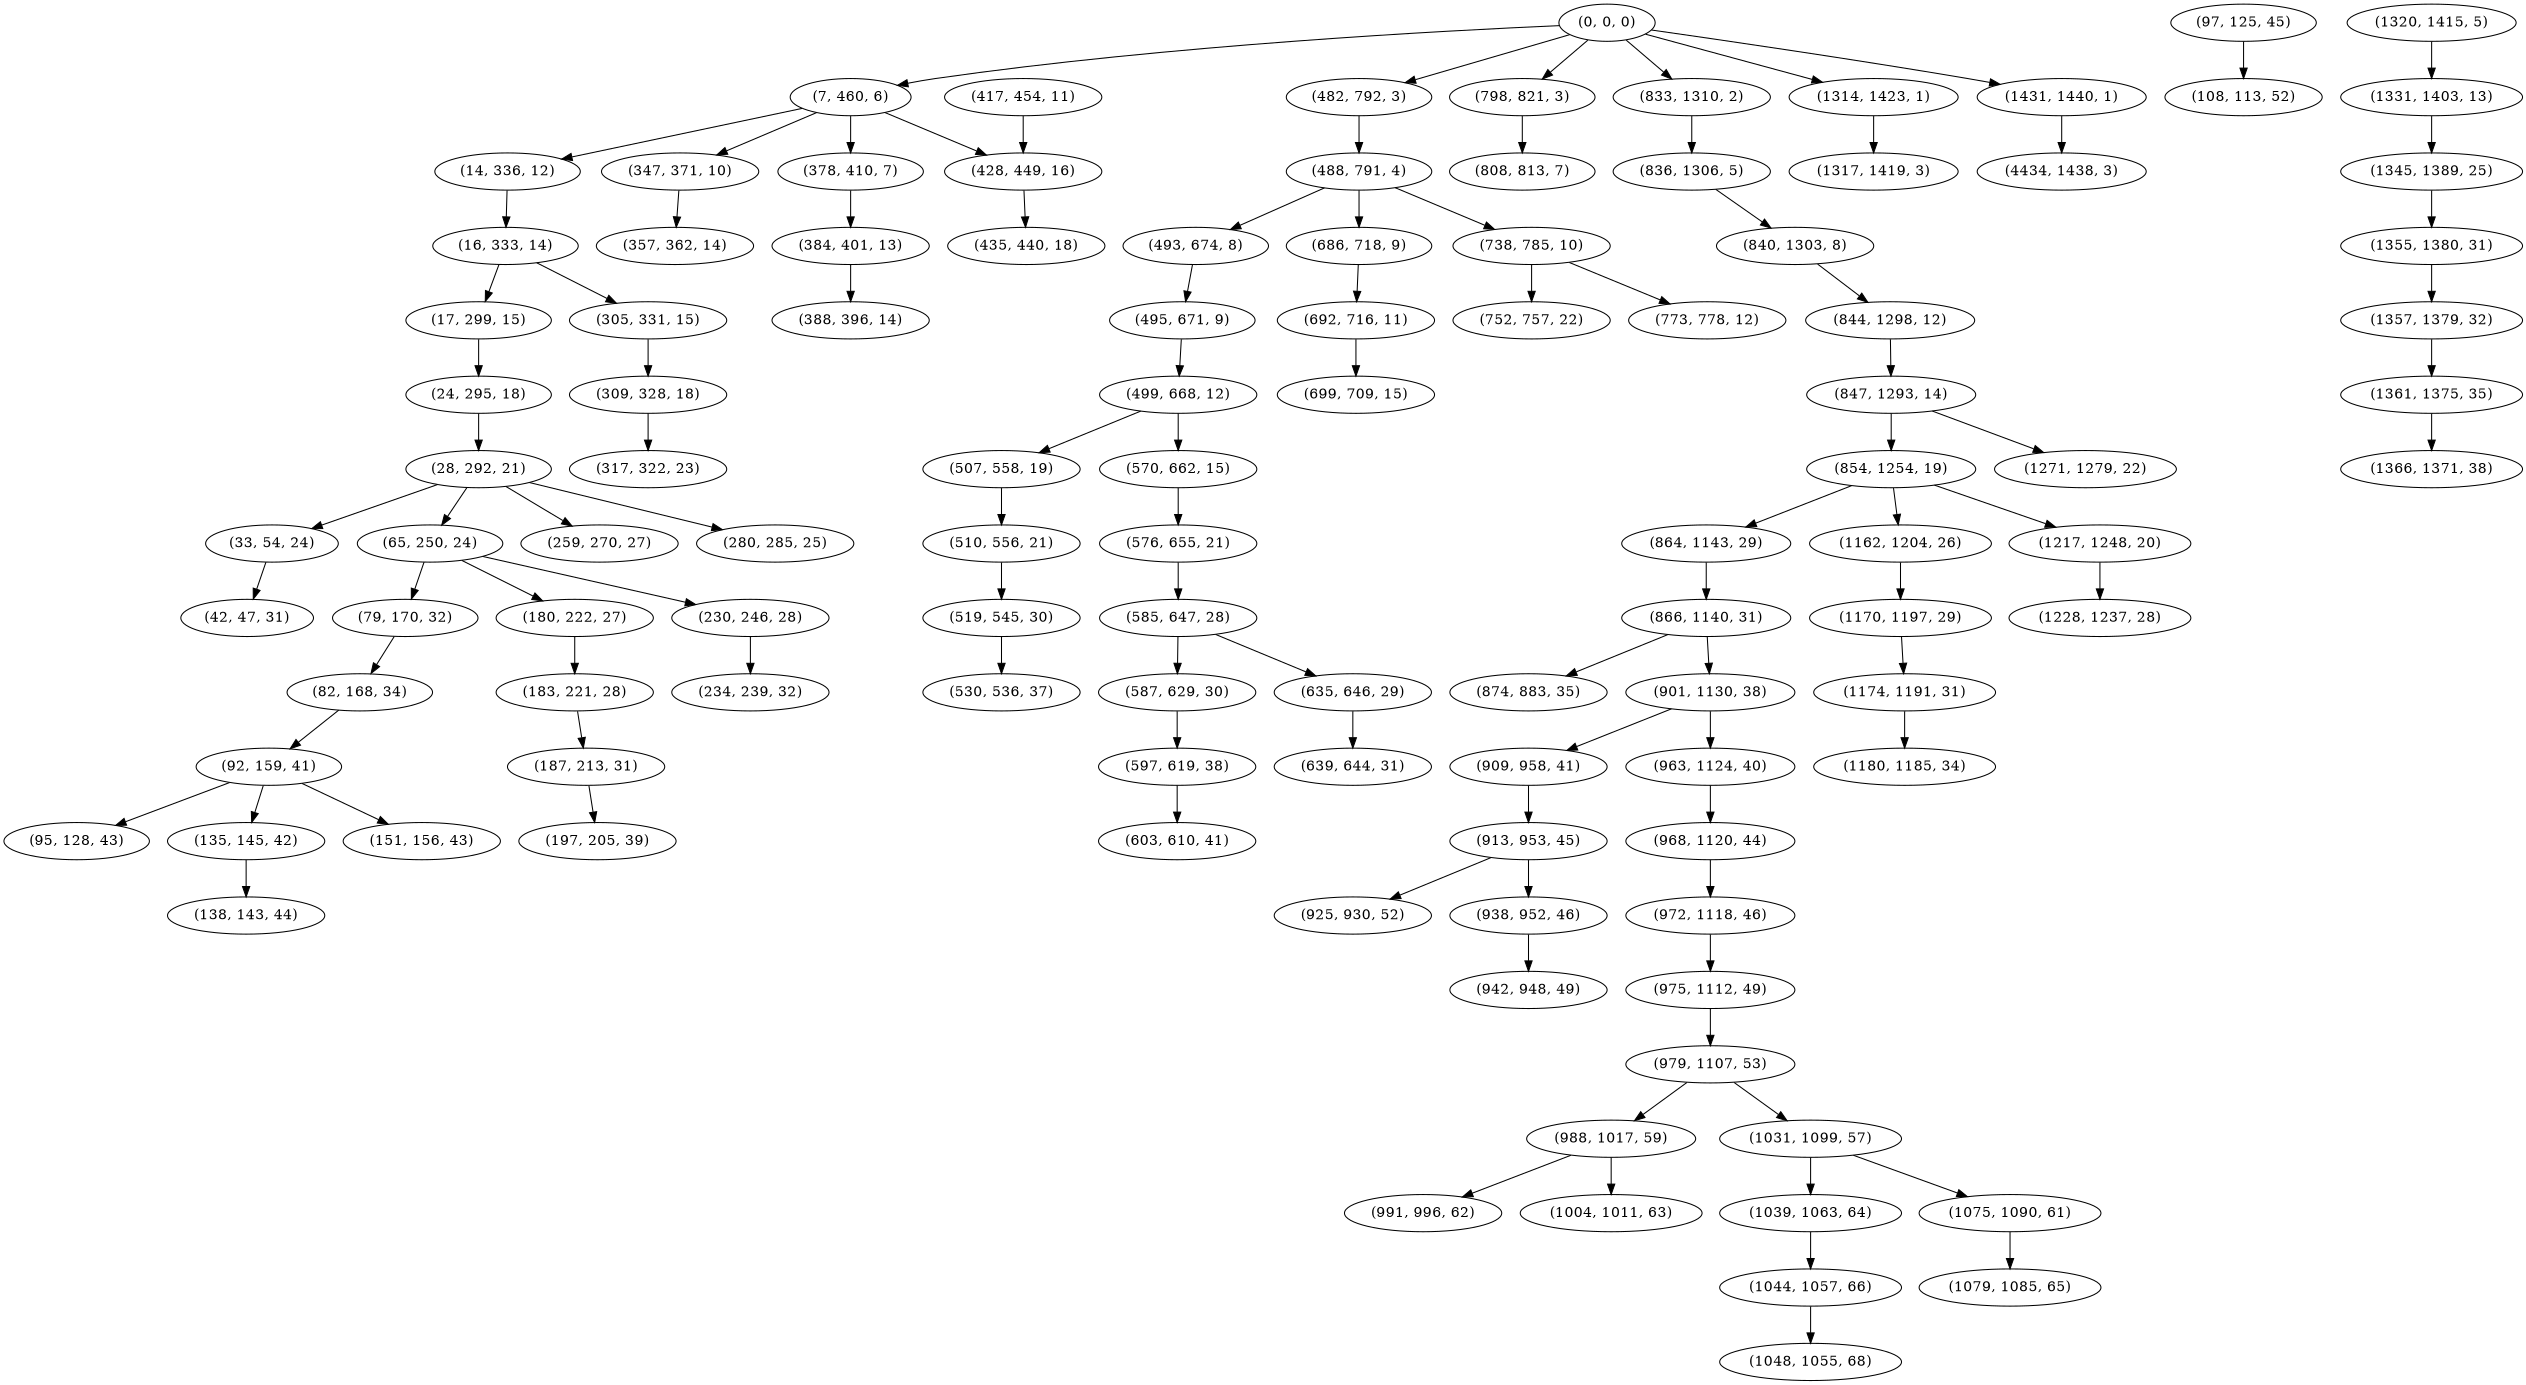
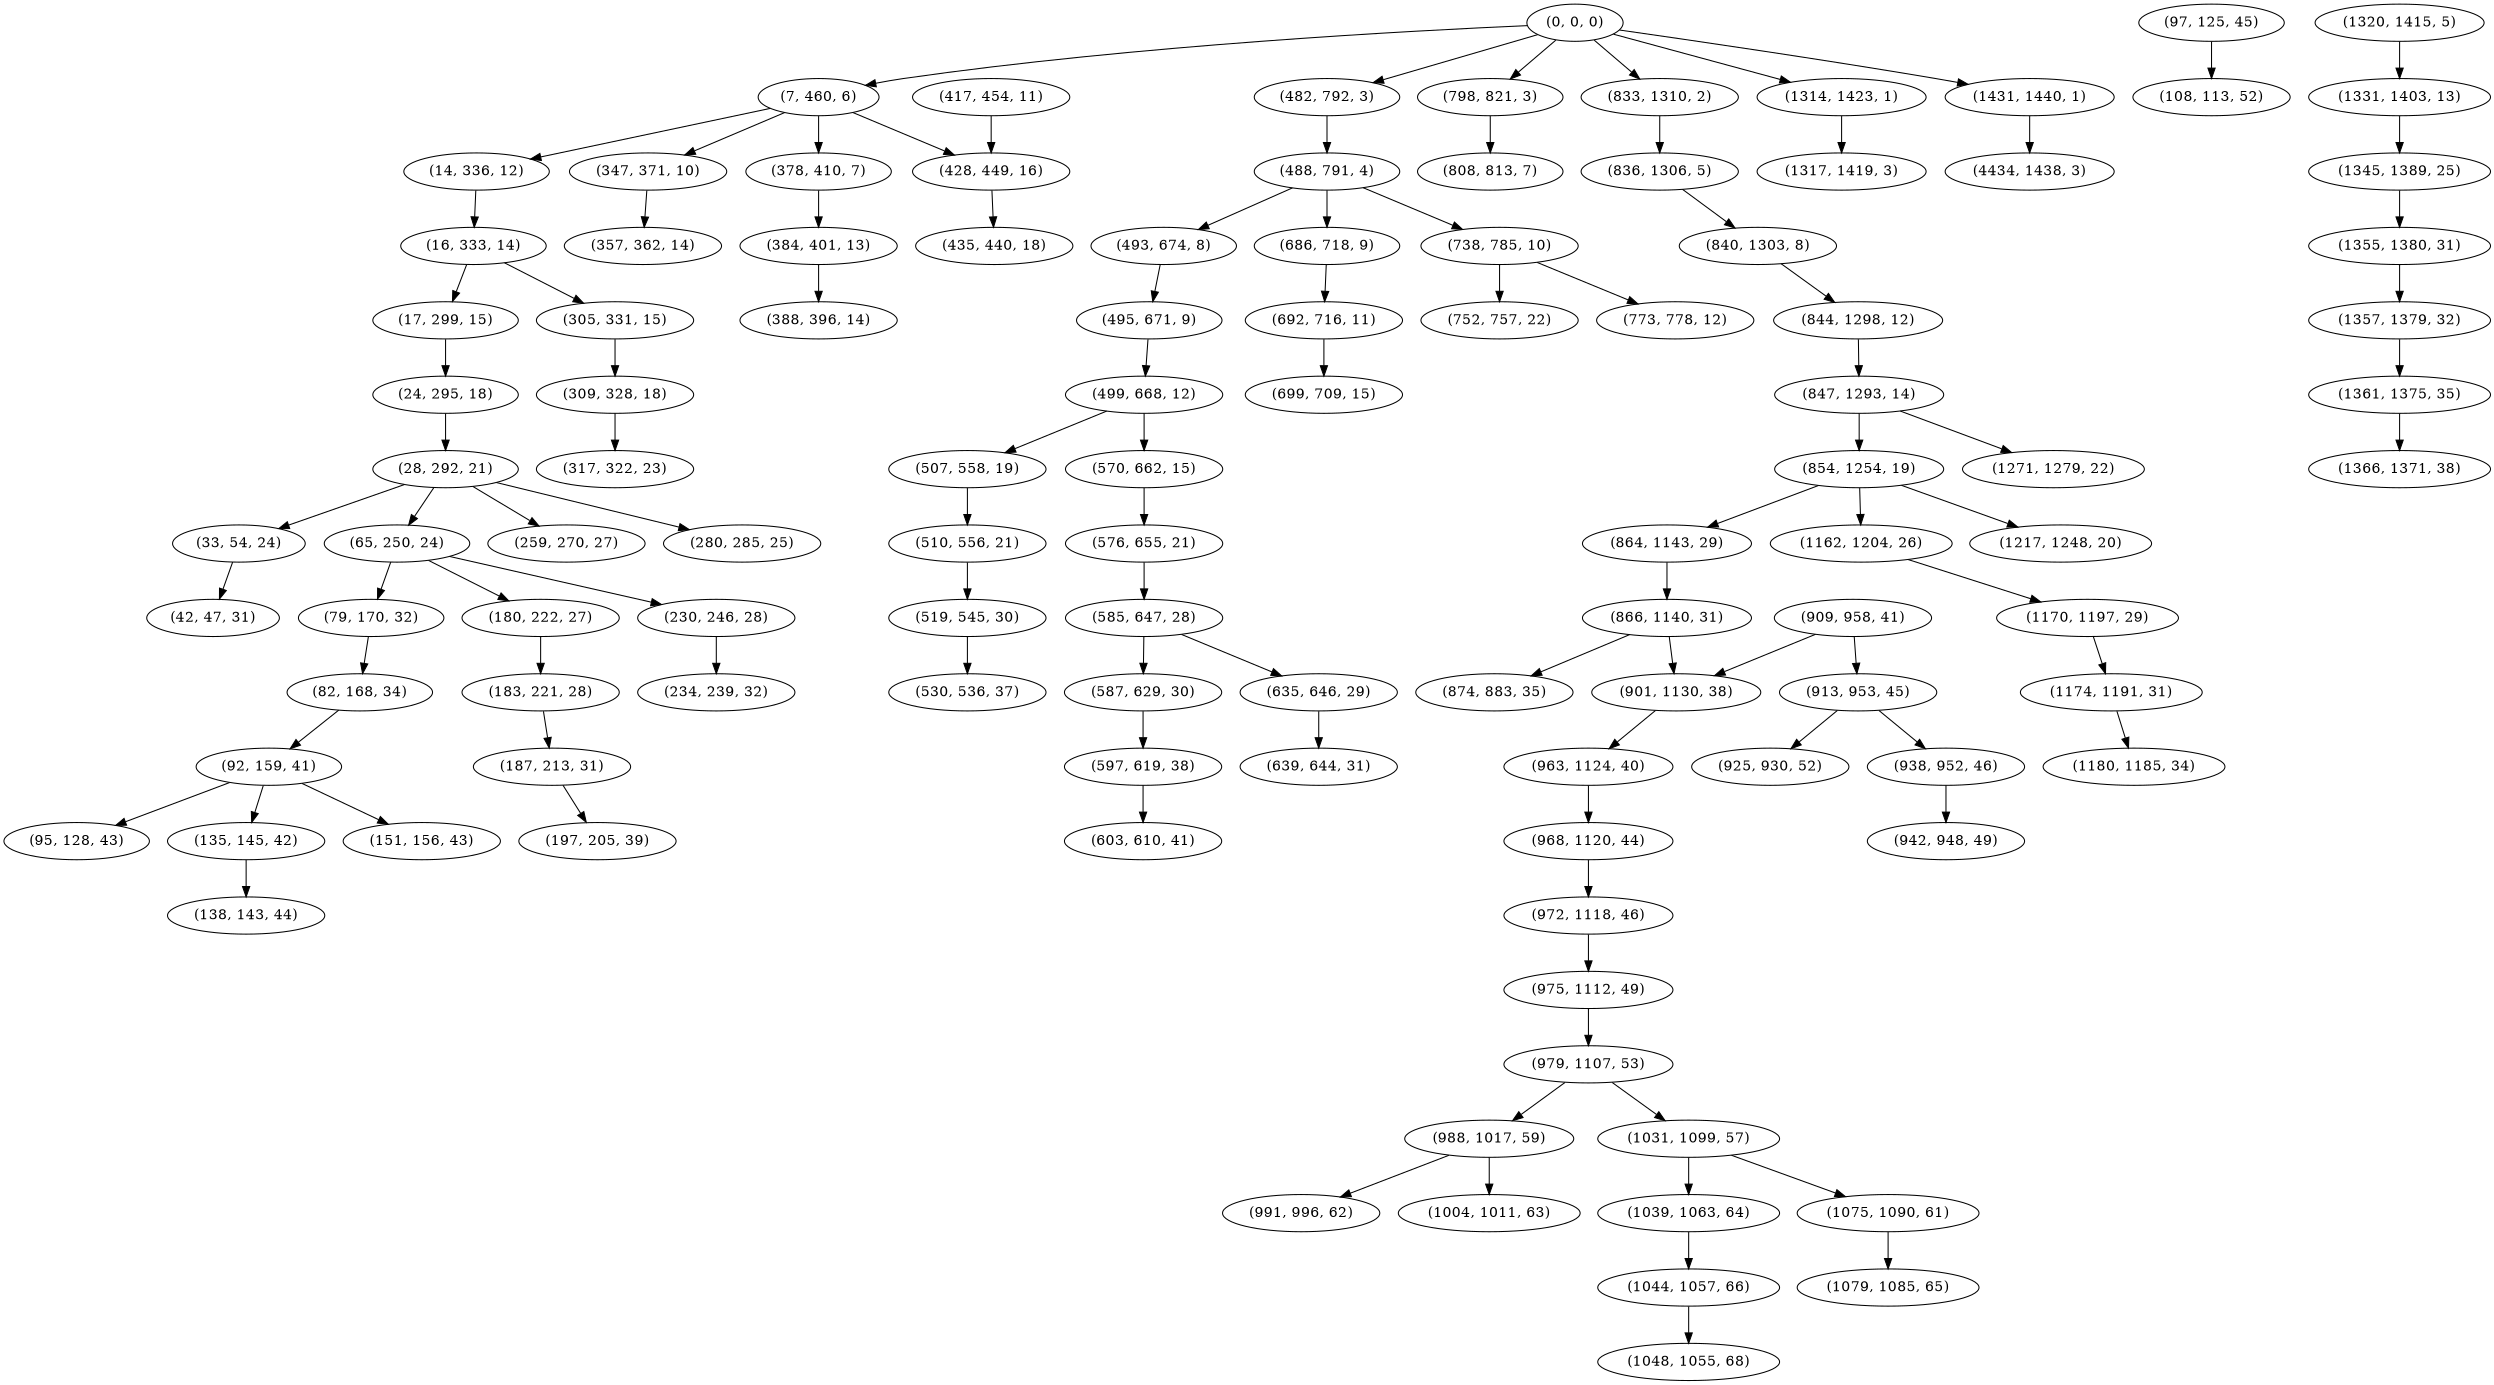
  digraph {
    "(0, 0, 0)"
    "(7, 460, 6)"
    "(482, 792, 3)"
    "(798, 821, 3)"
    "(833, 1310, 2)"
    "(1314, 1423, 1)"
    "(1431, 1440, 1)"
    "(14, 336, 12)"
    "(347, 371, 10)"
    "(378, 410, 7)"
    "(428, 449, 16)"
    "(488, 791, 4)"
    "(808, 813, 7)"
    "(836, 1306, 5)"
    "(1317, 1419, 3)"
    n16 [label="(4434, 1438, 3)"]
    "(16, 333, 14)"
    "(357, 362, 14)"
    "(384, 401, 13)"
    "(417, 454, 11)"
    "(17, 299, 15)"
    "(305, 331, 15)"
    "(24, 295, 18)"
    "(309, 328, 18)"
    "(28, 292, 21)"
    "(33, 54, 24)"
    "(65, 250, 24)"
    "(259, 270, 27)"
    "(280, 285, 25)"
    "(42, 47, 31)"
    "(79, 170, 32)"
    "(180, 222, 27)"
    "(230, 246, 28)"
    "(82, 168, 34)"
    "(183, 221, 28)"
    "(234, 239, 32)"
    "(92, 159, 41)"
    "(95, 128, 43)"
    "(135, 145, 42)"
    "(151, 156, 43)"
    "(138, 143, 44)"
    "(97, 125, 45)"
    "(108, 113, 52)"
    "(187, 213, 31)"
    "(197, 205, 39)"
    "(317, 322, 23)"
    "(388, 396, 14)"
    "(435, 440, 18)"
    "(493, 674, 8)"
    "(686, 718, 9)"
    "(738, 785, 10)"
    "(495, 671, 9)"
    "(692, 716, 11)"
    "(752, 757, 22)"
    "(773, 778, 12)"
    "(499, 668, 12)"
    "(507, 558, 19)"
    "(570, 662, 15)"
    "(510, 556, 21)"
    "(576, 655, 21)"
    "(519, 545, 30)"
    "(530, 536, 37)"
    "(585, 647, 28)"
    "(587, 629, 30)"
    "(635, 646, 29)"
    "(597, 619, 38)"
    "(639, 644, 31)"
    "(603, 610, 41)"
    "(699, 709, 15)"
    "(840, 1303, 8)"
    "(844, 1298, 12)"
    "(847, 1293, 14)"
    "(854, 1254, 19)"
    "(1271, 1279, 22)"
    "(864, 1143, 29)"
    "(1162, 1204, 26)"
    "(1217, 1248, 20)"
    "(866, 1140, 31)"
    "(1170, 1197, 29)"
-   "(1228, 1237, 28)"
    "(874, 883, 35)"
    "(901, 1130, 38)"
    "(909, 958, 41)"
    "(963, 1124, 40)"
    "(913, 953, 45)"
    "(968, 1120, 44)"
    "(925, 930, 52)"
    "(938, 952, 46)"
    "(942, 948, 49)"
    "(972, 1118, 46)"
    "(975, 1112, 49)"
    "(979, 1107, 53)"
    "(988, 1017, 59)"
    "(1031, 1099, 57)"
    "(991, 996, 62)"
    "(1004, 1011, 63)"
    "(1039, 1063, 64)"
    "(1075, 1090, 61)"
    "(1044, 1057, 66)"
    "(1079, 1085, 65)"
    "(1048, 1055, 68)"
    "(1174, 1191, 31)"
    "(1180, 1185, 34)"
    "(1320, 1415, 5)"
    "(1331, 1403, 13)"
    "(1345, 1389, 25)"
    "(1355, 1380, 31)"
    "(1357, 1379, 32)"
    "(1361, 1375, 35)"
    "(1366, 1371, 38)"
    "(0, 0, 0)" -> "(7, 460, 6)"
    "(0, 0, 0)" -> "(482, 792, 3)"
    "(0, 0, 0)" -> "(798, 821, 3)"
    "(0, 0, 0)" -> "(833, 1310, 2)"
    "(0, 0, 0)" -> "(1314, 1423, 1)"
    "(0, 0, 0)" -> "(1431, 1440, 1)"
    "(7, 460, 6)" -> "(14, 336, 12)"
    "(7, 460, 6)" -> "(347, 371, 10)"
    "(7, 460, 6)" -> "(378, 410, 7)"
    "(7, 460, 6)" -> "(428, 449, 16)"
    "(482, 792, 3)" -> "(488, 791, 4)"
    "(798, 821, 3)" -> "(808, 813, 7)"
    "(833, 1310, 2)" -> "(836, 1306, 5)"
    "(1314, 1423, 1)" -> "(1317, 1419, 3)"
    "(1431, 1440, 1)" -> n16
    "(14, 336, 12)" -> "(16, 333, 14)"
    "(347, 371, 10)" -> "(357, 362, 14)"
    "(378, 410, 7)" -> "(384, 401, 13)"
    "(428, 449, 16)" -> "(435, 440, 18)"
    "(488, 791, 4)" -> "(493, 674, 8)"
    "(488, 791, 4)" -> "(686, 718, 9)"
    "(488, 791, 4)" -> "(738, 785, 10)"
    "(836, 1306, 5)" -> "(840, 1303, 8)"
    "(16, 333, 14)" -> "(17, 299, 15)"
    "(16, 333, 14)" -> "(305, 331, 15)"
    "(384, 401, 13)" -> "(388, 396, 14)"
    "(417, 454, 11)" -> "(428, 449, 16)"
    "(17, 299, 15)" -> "(24, 295, 18)"
    "(305, 331, 15)" -> "(309, 328, 18)"
    "(24, 295, 18)" -> "(28, 292, 21)"
    "(309, 328, 18)" -> "(317, 322, 23)"
    "(28, 292, 21)" -> "(33, 54, 24)"
    "(28, 292, 21)" -> "(65, 250, 24)"
    "(28, 292, 21)" -> "(259, 270, 27)"
    "(28, 292, 21)" -> "(280, 285, 25)"
    "(33, 54, 24)" -> "(42, 47, 31)"
    "(65, 250, 24)" -> "(79, 170, 32)"
    "(65, 250, 24)" -> "(180, 222, 27)"
    "(65, 250, 24)" -> "(230, 246, 28)"
    "(79, 170, 32)" -> "(82, 168, 34)"
    "(180, 222, 27)" -> "(183, 221, 28)"
    "(230, 246, 28)" -> "(234, 239, 32)"
    "(82, 168, 34)" -> "(92, 159, 41)"
    "(183, 221, 28)" -> "(187, 213, 31)"
    "(92, 159, 41)" -> "(95, 128, 43)"
    "(92, 159, 41)" -> "(135, 145, 42)"
    "(92, 159, 41)" -> "(151, 156, 43)"
    "(135, 145, 42)" -> "(138, 143, 44)"
    "(97, 125, 45)" -> "(108, 113, 52)"
    "(187, 213, 31)" -> "(197, 205, 39)"
    "(493, 674, 8)" -> "(495, 671, 9)"
    "(686, 718, 9)" -> "(692, 716, 11)"
    "(738, 785, 10)" -> "(752, 757, 22)"
    "(738, 785, 10)" -> "(773, 778, 12)"
    "(495, 671, 9)" -> "(499, 668, 12)"
    "(692, 716, 11)" -> "(699, 709, 15)"
    "(499, 668, 12)" -> "(507, 558, 19)"
    "(499, 668, 12)" -> "(570, 662, 15)"
    "(507, 558, 19)" -> "(510, 556, 21)"
    "(570, 662, 15)" -> "(576, 655, 21)"
    "(510, 556, 21)" -> "(519, 545, 30)"
    "(576, 655, 21)" -> "(585, 647, 28)"
    "(519, 545, 30)" -> "(530, 536, 37)"
    "(585, 647, 28)" -> "(587, 629, 30)"
    "(585, 647, 28)" -> "(635, 646, 29)"
    "(587, 629, 30)" -> "(597, 619, 38)"
    "(635, 646, 29)" -> "(639, 644, 31)"
    "(597, 619, 38)" -> "(603, 610, 41)"
    "(840, 1303, 8)" -> "(844, 1298, 12)"
    "(844, 1298, 12)" -> "(847, 1293, 14)"
    "(847, 1293, 14)" -> "(854, 1254, 19)"
    "(847, 1293, 14)" -> "(1271, 1279, 22)"
    "(854, 1254, 19)" -> "(864, 1143, 29)"
    "(854, 1254, 19)" -> "(1162, 1204, 26)"
    "(854, 1254, 19)" -> "(1217, 1248, 20)"
    "(864, 1143, 29)" -> "(866, 1140, 31)"
    "(1162, 1204, 26)" -> "(1170, 1197, 29)"
-   "(1217, 1248, 20)" -> "(1228, 1237, 28)"
    "(866, 1140, 31)" -> "(874, 883, 35)"
    "(866, 1140, 31)" -> "(901, 1130, 38)"
    "(1170, 1197, 29)" -> "(1174, 1191, 31)"
-   "(901, 1130, 38)" -> "(909, 958, 41)"
+   "(909, 958, 41)" -> "(901, 1130, 38)"
    "(901, 1130, 38)" -> "(963, 1124, 40)"
    "(909, 958, 41)" -> "(913, 953, 45)"
    "(963, 1124, 40)" -> "(968, 1120, 44)"
    "(913, 953, 45)" -> "(925, 930, 52)"
    "(913, 953, 45)" -> "(938, 952, 46)"
    "(968, 1120, 44)" -> "(972, 1118, 46)"
    "(938, 952, 46)" -> "(942, 948, 49)"
    "(972, 1118, 46)" -> "(975, 1112, 49)"
    "(975, 1112, 49)" -> "(979, 1107, 53)"
    "(979, 1107, 53)" -> "(988, 1017, 59)"
    "(979, 1107, 53)" -> "(1031, 1099, 57)"
    "(988, 1017, 59)" -> "(991, 996, 62)"
    "(988, 1017, 59)" -> "(1004, 1011, 63)"
    "(1031, 1099, 57)" -> "(1039, 1063, 64)"
    "(1031, 1099, 57)" -> "(1075, 1090, 61)"
    "(1039, 1063, 64)" -> "(1044, 1057, 66)"
    "(1075, 1090, 61)" -> "(1079, 1085, 65)"
    "(1044, 1057, 66)" -> "(1048, 1055, 68)"
    "(1174, 1191, 31)" -> "(1180, 1185, 34)"
    "(1320, 1415, 5)" -> "(1331, 1403, 13)"
    "(1331, 1403, 13)" -> "(1345, 1389, 25)"
    "(1345, 1389, 25)" -> "(1355, 1380, 31)"
    "(1355, 1380, 31)" -> "(1357, 1379, 32)"
    "(1357, 1379, 32)" -> "(1361, 1375, 35)"
    "(1361, 1375, 35)" -> "(1366, 1371, 38)"
  }
